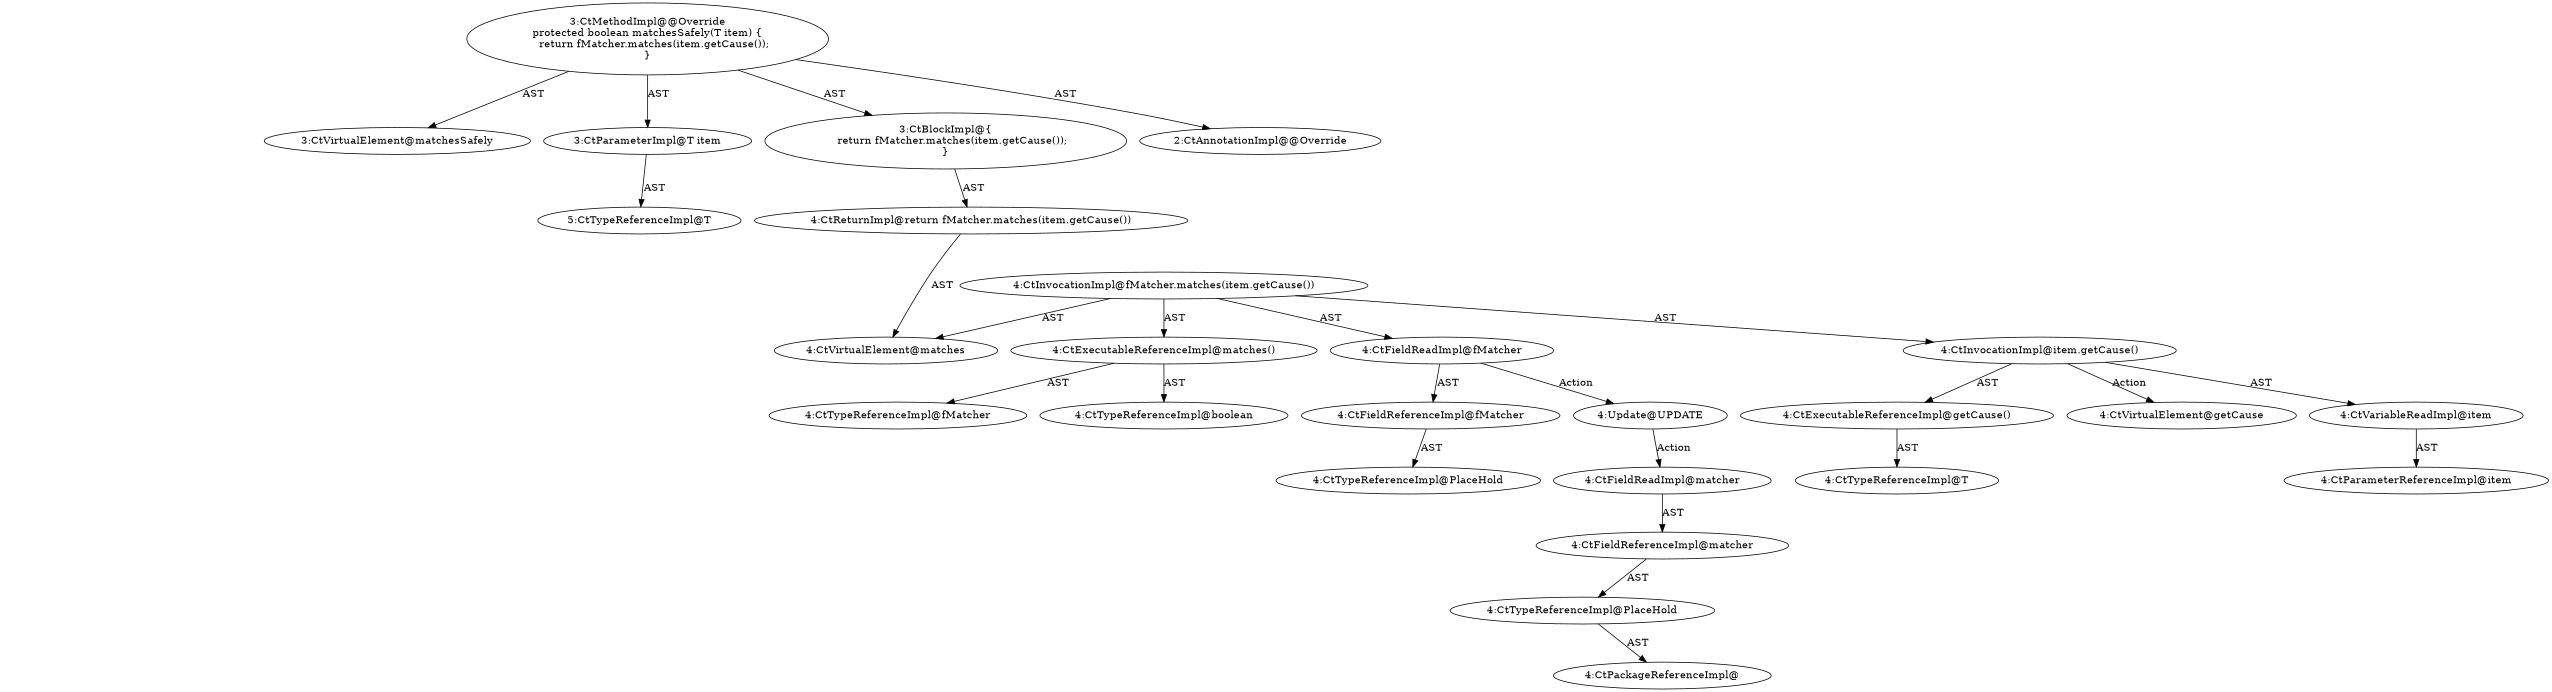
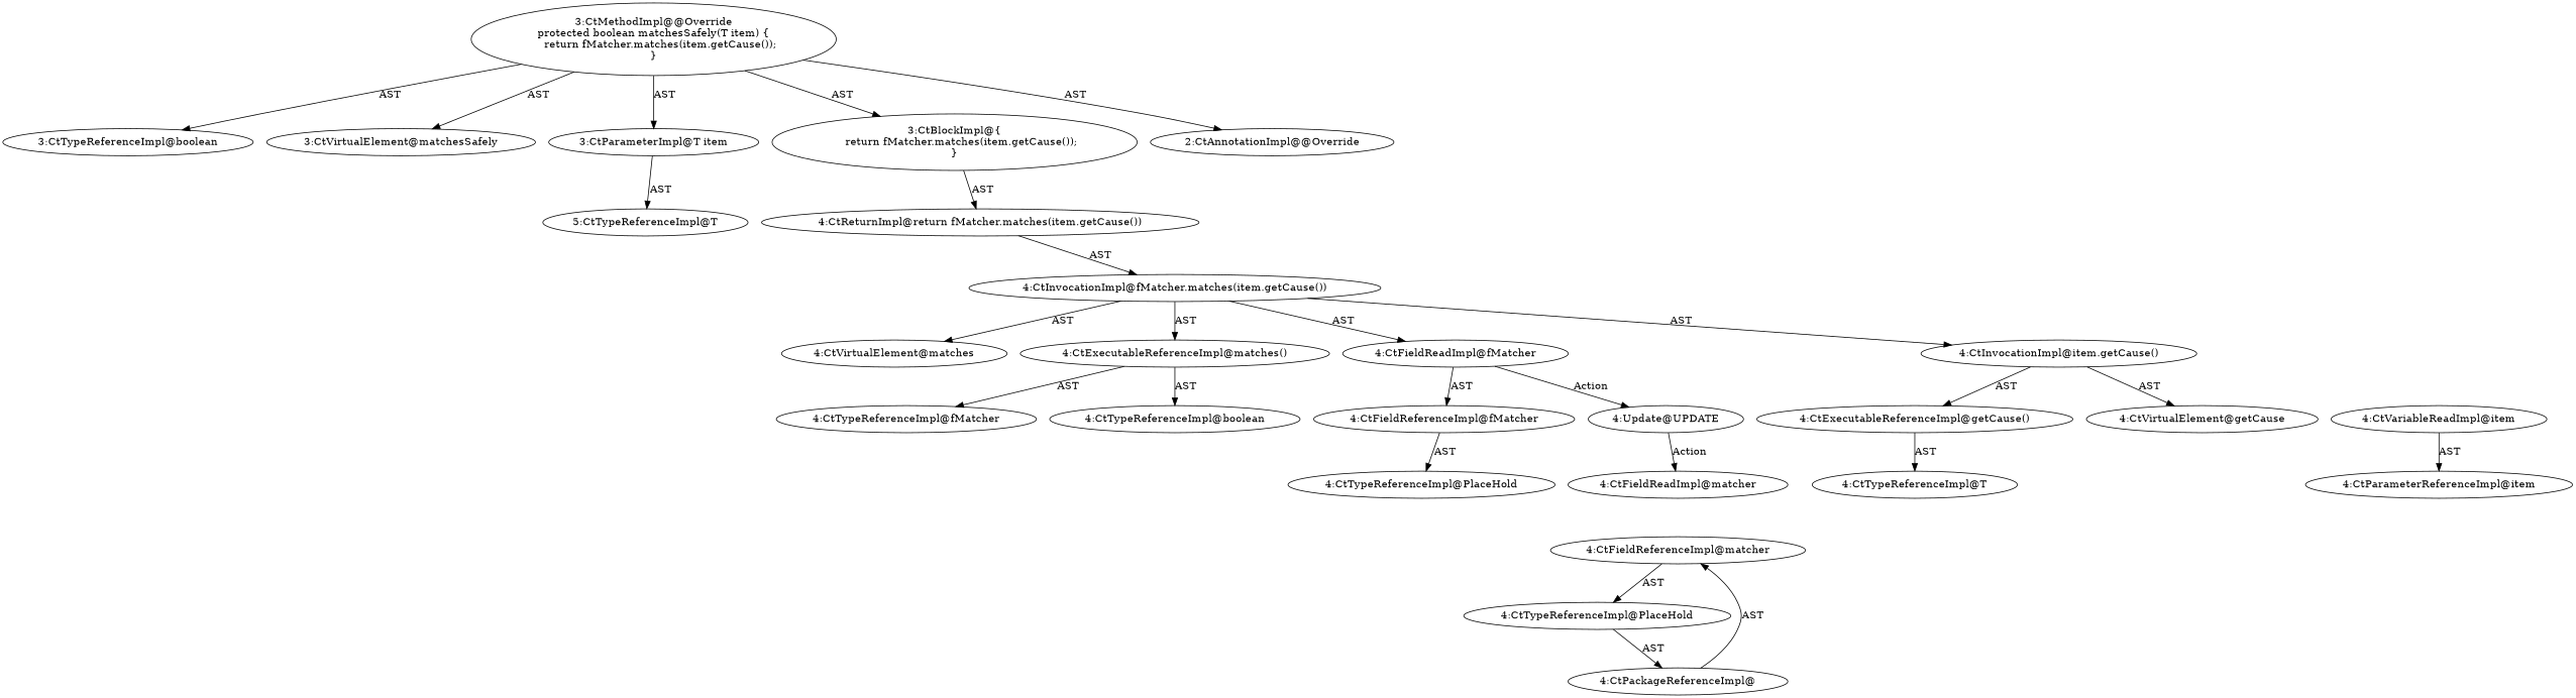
  digraph {
    node [shape=ellipse]
+   n1 [label="3:CtTypeReferenceImpl@boolean"]
    n2 [label="3:CtVirtualElement@matchesSafely"]
    n3 [label="3:CtParameterImpl@T item"]
    n4 [label="5:CtTypeReferenceImpl@T"]
    n5 [label="4:CtExecutableReferenceImpl@matches()"]
    n6 [label="4:CtTypeReferenceImpl@fMatcher"]
    n7 [label="4:CtTypeReferenceImpl@boolean"]
    n8 [label="4:CtVirtualElement@matches"]
    n9 [label="4:CtFieldReferenceImpl@fMatcher"]
    n10 [label="4:CtTypeReferenceImpl@PlaceHold"]
    n11 [label="4:CtFieldReadImpl@fMatcher"]
    n12 [label="4:Update@UPDATE"]
    n13 [label="4:CtFieldReadImpl@matcher"]
    n14 [label="4:CtExecutableReferenceImpl@getCause()"]
    n15 [label="4:CtTypeReferenceImpl@T"]
    n16 [label="4:CtVirtualElement@getCause"]
    n17 [label="4:CtVariableReadImpl@item"]
    n18 [label="4:CtParameterReferenceImpl@item"]
    n19 [label="4:CtInvocationImpl@item.getCause()"]
    n20 [label="4:CtInvocationImpl@fMatcher.matches(item.getCause())"]
    n21 [label="4:CtReturnImpl@return fMatcher.matches(item.getCause())"]
    n22 [label="3:CtBlockImpl@\{\n    return fMatcher.matches(item.getCause());\n\}"]
    n23 [label="3:CtMethodImpl@@Override\nprotected boolean matchesSafely(T item) \{\n    return fMatcher.matches(item.getCause());\n\}"]
    n24 [label="2:CtAnnotationImpl@@Override"]
    n25 [label="4:CtFieldReferenceImpl@matcher"]
    n26 [label="4:CtPackageReferenceImpl@"]
    n27 [label="4:CtTypeReferenceImpl@PlaceHold"]
    n3 -> n4 [label=AST]
    n5 -> n6 [label=AST]
    n5 -> n7 [label=AST]
    n9 -> n10 [label=AST]
    n11 -> n9 [label=AST]
    n11 -> n12 [label=Action]
    n12 -> n13 [label=Action]
-   n13 -> n25 [label=AST]
+   n26 -> n25 [label=AST]
    n14 -> n15 [label=AST]
    n17 -> n18 [label=AST]
    n19 -> n14 [label=AST]
-   n19 -> n16 [label=Action]
-   n19 -> n17 [label=AST]
+   n19 -> n16 [label=AST]
    n20 -> n5 [label=AST]
    n20 -> n8 [label=AST]
    n20 -> n11 [label=AST]
    n20 -> n19 [label=AST]
-   n21 -> n8 [label=AST]
+   n21 -> n20 [label=AST]
    n22 -> n21 [label=AST]
+   n23 -> n1 [label=AST]
    n23 -> n2 [label=AST]
    n23 -> n3 [label=AST]
    n23 -> n22 [label=AST]
    n23 -> n24 [label=AST]
    n25 -> n27 [label=AST]
    n27 -> n26 [label=AST]
  }
